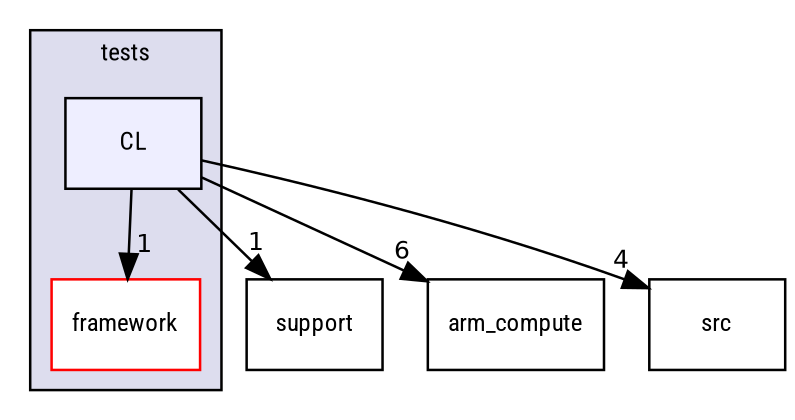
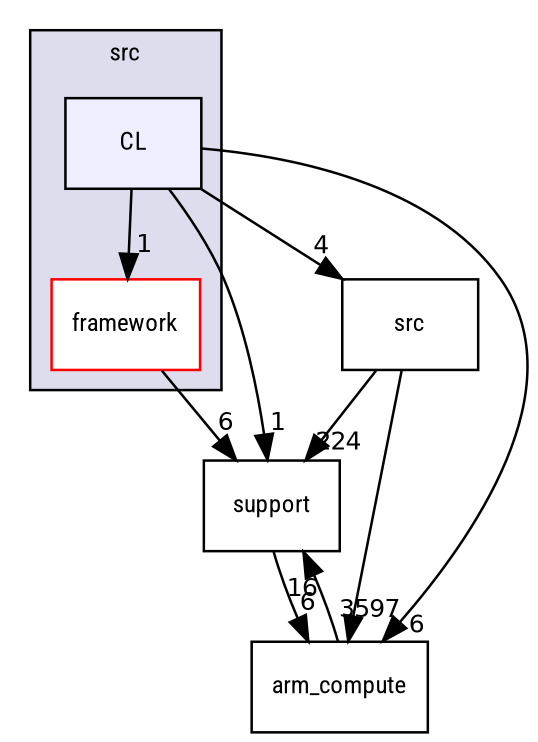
  digraph {
    compound=true
    fontname="Roboto Condensed"
    node [fillcolor=white fontname="Roboto Condensed" fontsize=10 shape=box style=filled]
    edge [fontname="Roboto Condensed" headlabel=6 labeldistance=1.5 labelfontname=Helvetica labelfontsize=10]
    n1 [color=red label=framework]
    n2 [fillcolor="#eeeeff" label=CL pencolor=black]
    n3 [label=support fillcolor="" style=""]
    n4 [color=black label=arm_compute]
    n5 [color=black label=src]
    subgraph cluster_1 {
      bgcolor="#ddddee"
      fontsize=10
-     label=tests
+     label=src
      pencolor=black
      n1
      n2
    }
+   n1 -> n3
    n2 -> n1 [headlabel=1]
    n2 -> n3 [headlabel=1]
    n2 -> n4
    n2 -> n5 [headlabel=4]
+   n3 -> n4
+   n4 -> n3 [headlabel=16]
+   n5 -> n3 [headlabel=224]
+   n5 -> n4 [headlabel=3597]
  }
